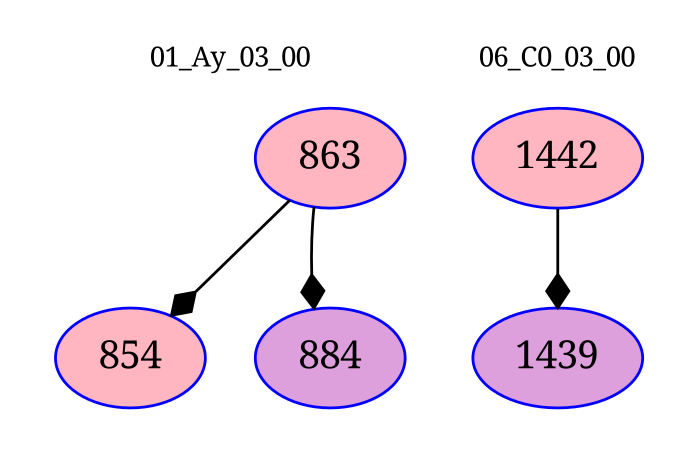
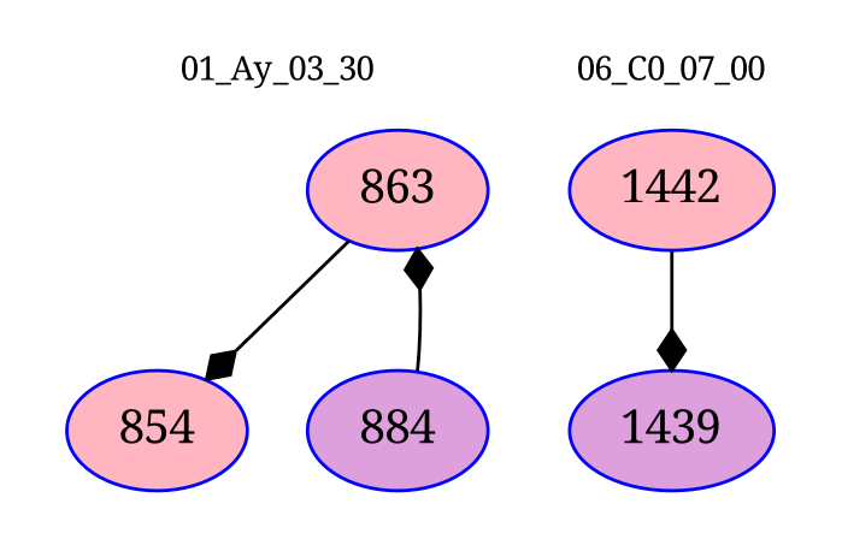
  digraph {
    fontname="Noto Serif"
    node [color=blue fillcolor=lightpink fontname="Noto Serif" style=filled]
    edge [arrowhead=diamond color=black fontname="Noto Serif" style=solid]
    n1 [label=863]
    n2 [label=854]
    n3 [fillcolor=plum label=884]
    n4 [label=1442]
    n5 [fillcolor=plum label=1439]
    subgraph cluster_1 {
      color=white
      fontsize=10
-     label="01_Ay_03_00"
+     label="01_Ay_03_30"
      n1
      n2
      n3
    }
    subgraph cluster_2 {
      color=white
      fontsize=10
-     label="06_C0_03_00"
+     label="06_C0_07_00"
      n4
      n5
    }
    n1 -> n2
-   n1 -> n3
+   n3 -> n1
    n4 -> n5
  }
